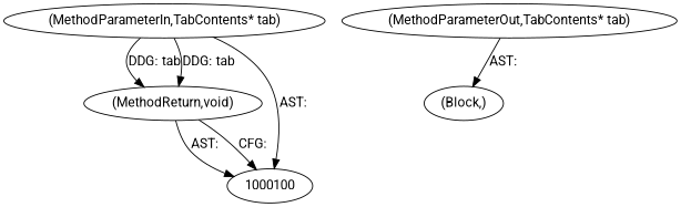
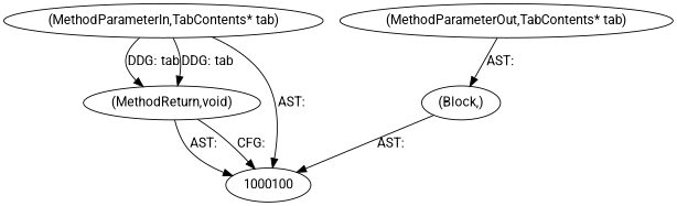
  digraph {
    fontname=Roboto
    node [fontname=Roboto]
    edge [fontname=Roboto]
    n1 [label="(MethodReturn,void)"]
    1000100
    n3 [label="(MethodParameterIn,TabContents* tab)"]
    n4 [label="(MethodParameterOut,TabContents* tab)"]
    n5 [label="(Block,)"]
    n1 -> 1000100 [label="AST: "]
    n1 -> 1000100 [label="CFG: "]
    n3 -> n1 [label="DDG: tab"]
    n3 -> n1 [label="DDG: tab"]
    n3 -> 1000100 [label="AST: "]
    n4 -> n5 [label="AST: "]
+   n5 -> 1000100 [label="AST: "]
  }
